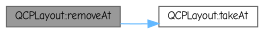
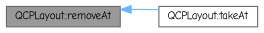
  digraph {
    rankdir=LR
    fontname="Comic Neue"
    node [fontname="Comic Neue" fontsize=10 shape=box style=filled]
    n1 [color=gray40 fillcolor=grey60 fontcolor=black height=0.2 label="QCPLayout::removeAt" width=0.4]
    n2 [color=grey40 fillcolor=white height=0.2 label="QCPLayout::takeAt" width=0.4]
-   n1 -> n2 [color=steelblue1 fontname="Comic Neue" fontsize=10 labelfontname=Helvetica labelfontsize=10 style=solid]
+   n2 -> n1 [color=steelblue1 fontname="Comic Neue" fontsize=10 labelfontname=Helvetica labelfontsize=10 style=solid]
  }
